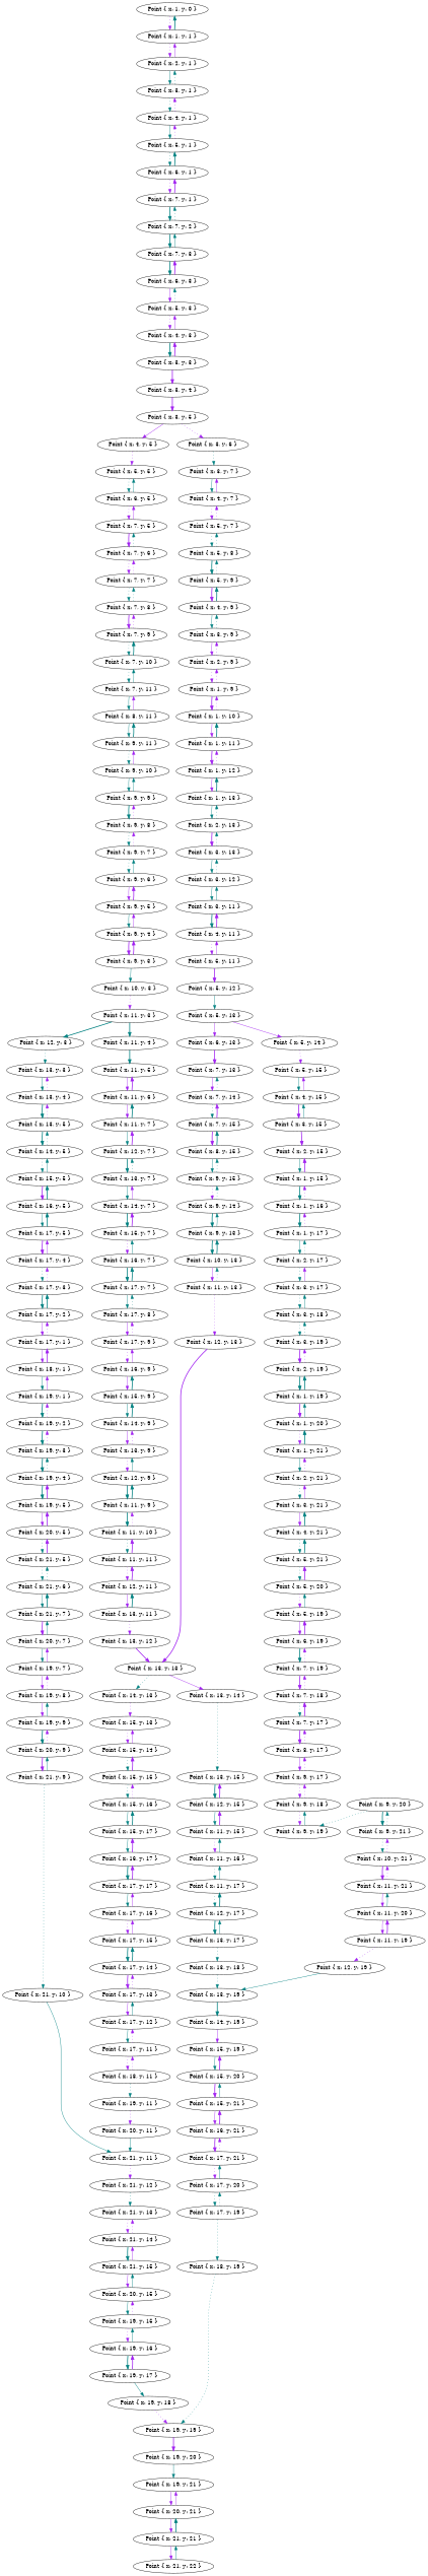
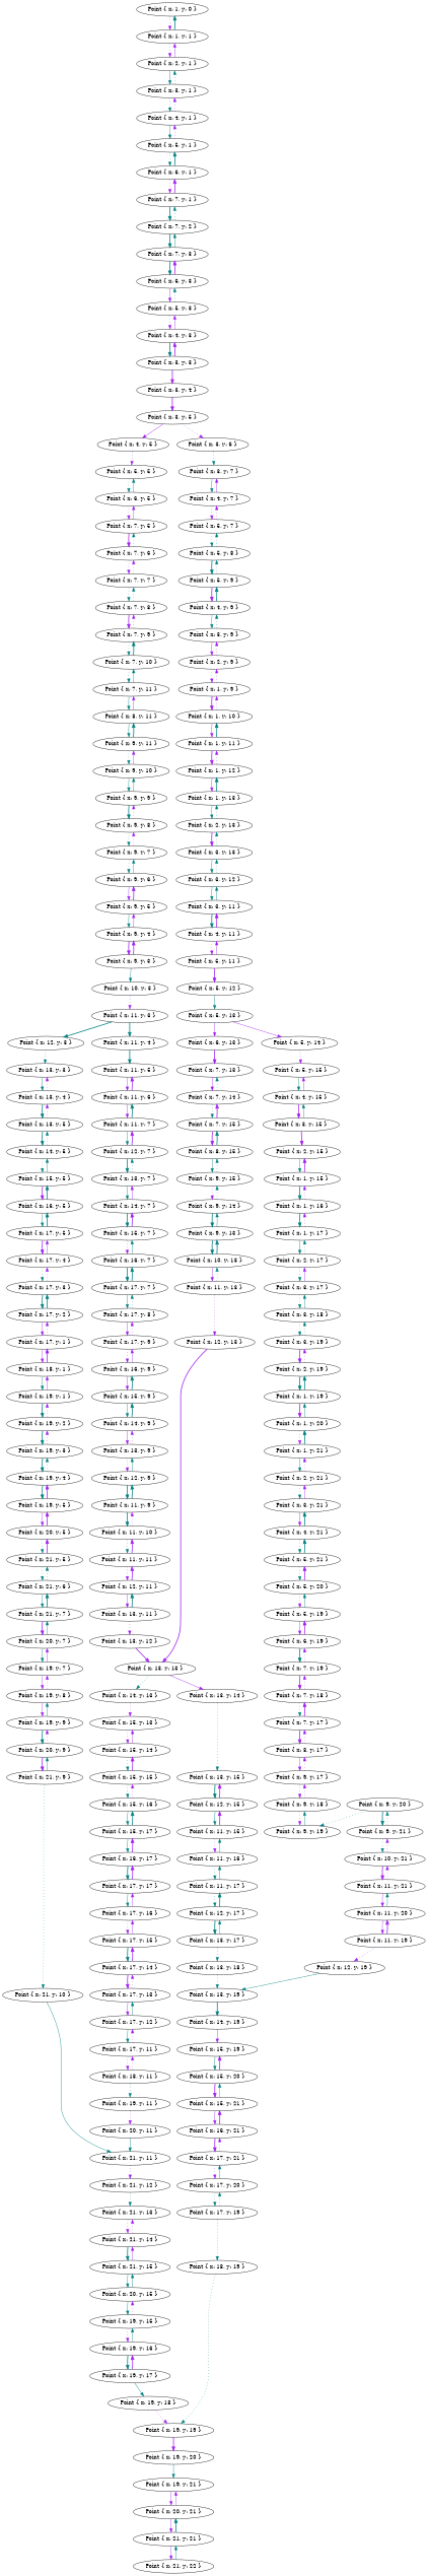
  digraph {
    edge [color=teal style=dotted]
    n1 [label="Point { x: 1, y: 0 }"]
    n2 [label="Point { x: 1, y: 1 }"]
    n3 [label="Point { x: 2, y: 1 }"]
    n4 [label="Point { x: 3, y: 1 }"]
    n5 [label="Point { x: 4, y: 1 }"]
    n6 [label="Point { x: 5, y: 1 }"]
    n7 [label="Point { x: 6, y: 1 }"]
    n8 [label="Point { x: 7, y: 1 }"]
    n9 [label="Point { x: 7, y: 2 }"]
    n10 [label="Point { x: 7, y: 3 }"]
    n11 [label="Point { x: 17, y: 1 }"]
    n12 [label="Point { x: 18, y: 1 }"]
    n13 [label="Point { x: 17, y: 2 }"]
    n14 [label="Point { x: 19, y: 1 }"]
    n15 [label="Point { x: 17, y: 3 }"]
    n16 [label="Point { x: 19, y: 2 }"]
    n17 [label="Point { x: 19, y: 3 }"]
    n18 [label="Point { x: 6, y: 3 }"]
    n19 [label="Point { x: 17, y: 4 }"]
    n20 [label="Point { x: 19, y: 4 }"]
    n21 [label="Point { x: 3, y: 3 }"]
    n22 [label="Point { x: 4, y: 3 }"]
    n23 [label="Point { x: 3, y: 4 }"]
    n24 [label="Point { x: 5, y: 3 }"]
    n25 [label="Point { x: 3, y: 5 }"]
    n26 [label="Point { x: 9, y: 3 }"]
    n27 [label="Point { x: 10, y: 3 }"]
    n28 [label="Point { x: 9, y: 4 }"]
    n29 [label="Point { x: 11, y: 3 }"]
    n30 [label="Point { x: 9, y: 5 }"]
    n31 [label="Point { x: 12, y: 3 }"]
    n32 [label="Point { x: 11, y: 4 }"]
    n33 [label="Point { x: 13, y: 3 }"]
    n34 [label="Point { x: 11, y: 5 }"]
    n35 [label="Point { x: 13, y: 4 }"]
    n36 [label="Point { x: 13, y: 5 }"]
    n37 [label="Point { x: 17, y: 5 }"]
    n38 [label="Point { x: 19, y: 5 }"]
    n39 [label="Point { x: 4, y: 5 }"]
    n40 [label="Point { x: 3, y: 6 }"]
    n41 [label="Point { x: 9, y: 6 }"]
    n42 [label="Point { x: 11, y: 6 }"]
    n43 [label="Point { x: 14, y: 5 }"]
    n44 [label="Point { x: 16, y: 5 }"]
    n45 [label="Point { x: 20, y: 5 }"]
    n46 [label="Point { x: 5, y: 5 }"]
    n47 [label="Point { x: 3, y: 7 }"]
    n48 [label="Point { x: 6, y: 5 }"]
    n49 [label="Point { x: 7, y: 5 }"]
    n50 [label="Point { x: 7, y: 6 }"]
    n51 [label="Point { x: 7, y: 7 }"]
    n52 [label="Point { x: 9, y: 7 }"]
    n53 [label="Point { x: 11, y: 7 }"]
    n54 [label="Point { x: 15, y: 5 }"]
    n55 [label="Point { x: 21, y: 5 }"]
    n56 [label="Point { x: 21, y: 6 }"]
    n57 [label="Point { x: 21, y: 7 }"]
    n58 [label="Point { x: 4, y: 7 }"]
    n59 [label="Point { x: 7, y: 8 }"]
    n60 [label="Point { x: 9, y: 8 }"]
    n61 [label="Point { x: 12, y: 7 }"]
    n62 [label="Point { x: 20, y: 7 }"]
    n63 [label="Point { x: 5, y: 7 }"]
    n64 [label="Point { x: 5, y: 8 }"]
    n65 [label="Point { x: 5, y: 9 }"]
    n66 [label="Point { x: 7, y: 9 }"]
    n67 [label="Point { x: 9, y: 9 }"]
    n68 [label="Point { x: 13, y: 7 }"]
    n69 [label="Point { x: 14, y: 7 }"]
    n70 [label="Point { x: 15, y: 7 }"]
    n71 [label="Point { x: 16, y: 7 }"]
    n72 [label="Point { x: 17, y: 7 }"]
    n73 [label="Point { x: 17, y: 8 }"]
    n74 [label="Point { x: 17, y: 9 }"]
    n75 [label="Point { x: 19, y: 7 }"]
    n76 [label="Point { x: 19, y: 8 }"]
    n77 [label="Point { x: 19, y: 9 }"]
    n78 [label="Point { x: 4, y: 9 }"]
    n79 [label="Point { x: 7, y: 10 }"]
    n80 [label="Point { x: 9, y: 10 }"]
    n81 [label="Point { x: 16, y: 9 }"]
    n82 [label="Point { x: 20, y: 9 }"]
    n83 [label="Point { x: 1, y: 9 }"]
    n84 [label="Point { x: 2, y: 9 }"]
    n85 [label="Point { x: 1, y: 10 }"]
    n86 [label="Point { x: 3, y: 9 }"]
    n87 [label="Point { x: 1, y: 11 }"]
    n88 [label="Point { x: 7, y: 11 }"]
    n89 [label="Point { x: 9, y: 11 }"]
    n90 [label="Point { x: 11, y: 9 }"]
    n91 [label="Point { x: 12, y: 9 }"]
    n92 [label="Point { x: 11, y: 10 }"]
    n93 [label="Point { x: 13, y: 9 }"]
    n94 [label="Point { x: 11, y: 11 }"]
    n95 [label="Point { x: 14, y: 9 }"]
    n96 [label="Point { x: 15, y: 9 }"]
    n97 [label="Point { x: 21, y: 9 }"]
    n98 [label="Point { x: 21, y: 10 }"]
    n99 [label="Point { x: 21, y: 11 }"]
    n100 [label="Point { x: 1, y: 12 }"]
    n101 [label="Point { x: 8, y: 11 }"]
    n102 [label="Point { x: 12, y: 11 }"]
    n103 [label="Point { x: 21, y: 12 }"]
    n104 [label="Point { x: 1, y: 13 }"]
    n105 [label="Point { x: 3, y: 11 }"]
    n106 [label="Point { x: 4, y: 11 }"]
    n107 [label="Point { x: 3, y: 12 }"]
    n108 [label="Point { x: 5, y: 11 }"]
    n109 [label="Point { x: 3, y: 13 }"]
    n110 [label="Point { x: 5, y: 12 }"]
    n111 [label="Point { x: 5, y: 13 }"]
    n112 [label="Point { x: 13, y: 11 }"]
    n113 [label="Point { x: 13, y: 12 }"]
    n114 [label="Point { x: 13, y: 13 }"]
    n115 [label="Point { x: 17, y: 11 }"]
    n116 [label="Point { x: 18, y: 11 }"]
    n117 [label="Point { x: 17, y: 12 }"]
    n118 [label="Point { x: 19, y: 11 }"]
    n119 [label="Point { x: 17, y: 13 }"]
    n120 [label="Point { x: 20, y: 11 }"]
    n121 [label="Point { x: 21, y: 13 }"]
    n122 [label="Point { x: 2, y: 13 }"]
    n123 [label="Point { x: 6, y: 13 }"]
    n124 [label="Point { x: 5, y: 14 }"]
    n125 [label="Point { x: 14, y: 13 }"]
    n126 [label="Point { x: 13, y: 14 }"]
    n127 [label="Point { x: 17, y: 14 }"]
    n128 [label="Point { x: 21, y: 14 }"]
    n129 [label="Point { x: 7, y: 13 }"]
    n130 [label="Point { x: 5, y: 15 }"]
    n131 [label="Point { x: 7, y: 14 }"]
    n132 [label="Point { x: 7, y: 15 }"]
    n133 [label="Point { x: 9, y: 13 }"]
    n134 [label="Point { x: 10, y: 13 }"]
    n135 [label="Point { x: 9, y: 14 }"]
    n136 [label="Point { x: 11, y: 13 }"]
    n137 [label="Point { x: 9, y: 15 }"]
    n138 [label="Point { x: 12, y: 13 }"]
    n139 [label="Point { x: 15, y: 13 }"]
    n140 [label="Point { x: 13, y: 15 }"]
    n141 [label="Point { x: 15, y: 14 }"]
    n142 [label="Point { x: 15, y: 15 }"]
    n143 [label="Point { x: 17, y: 15 }"]
    n144 [label="Point { x: 21, y: 15 }"]
    n145 [label="Point { x: 4, y: 15 }"]
    n146 [label="Point { x: 8, y: 15 }"]
    n147 [label="Point { x: 12, y: 15 }"]
    n148 [label="Point { x: 15, y: 16 }"]
    n149 [label="Point { x: 17, y: 16 }"]
    n150 [label="Point { x: 20, y: 15 }"]
    n151 [label="Point { x: 1, y: 15 }"]
    n152 [label="Point { x: 2, y: 15 }"]
    n153 [label="Point { x: 1, y: 16 }"]
    n154 [label="Point { x: 1, y: 17 }"]
    n155 [label="Point { x: 3, y: 15 }"]
    n156 [label="Point { x: 11, y: 15 }"]
    n157 [label="Point { x: 11, y: 16 }"]
    n158 [label="Point { x: 11, y: 17 }"]
    n159 [label="Point { x: 15, y: 17 }"]
    n160 [label="Point { x: 17, y: 17 }"]
    n161 [label="Point { x: 19, y: 15 }"]
    n162 [label="Point { x: 19, y: 16 }"]
    n163 [label="Point { x: 19, y: 17 }"]
    n164 [label="Point { x: 2, y: 17 }"]
    n165 [label="Point { x: 12, y: 17 }"]
    n166 [label="Point { x: 16, y: 17 }"]
    n167 [label="Point { x: 19, y: 18 }"]
    n168 [label="Point { x: 3, y: 17 }"]
    n169 [label="Point { x: 3, y: 18 }"]
    n170 [label="Point { x: 3, y: 19 }"]
    n171 [label="Point { x: 7, y: 17 }"]
    n172 [label="Point { x: 8, y: 17 }"]
    n173 [label="Point { x: 7, y: 18 }"]
    n174 [label="Point { x: 9, y: 17 }"]
    n175 [label="Point { x: 7, y: 19 }"]
    n176 [label="Point { x: 9, y: 18 }"]
    n177 [label="Point { x: 9, y: 19 }"]
    n178 [label="Point { x: 13, y: 17 }"]
    n179 [label="Point { x: 13, y: 18 }"]
    n180 [label="Point { x: 13, y: 19 }"]
    n181 [label="Point { x: 19, y: 19 }"]
    n182 [label="Point { x: 2, y: 19 }"]
    n183 [label="Point { x: 6, y: 19 }"]
    n184 [label="Point { x: 14, y: 19 }"]
    n185 [label="Point { x: 19, y: 20 }"]
    n186 [label="Point { x: 1, y: 19 }"]
    n187 [label="Point { x: 1, y: 20 }"]
    n188 [label="Point { x: 1, y: 21 }"]
    n189 [label="Point { x: 5, y: 19 }"]
    n190 [label="Point { x: 5, y: 20 }"]
    n191 [label="Point { x: 5, y: 21 }"]
    n192 [label="Point { x: 9, y: 20 }"]
    n193 [label="Point { x: 9, y: 21 }"]
    n194 [label="Point { x: 11, y: 19 }"]
    n195 [label="Point { x: 12, y: 19 }"]
    n196 [label="Point { x: 11, y: 20 }"]
    n197 [label="Point { x: 11, y: 21 }"]
    n198 [label="Point { x: 15, y: 19 }"]
    n199 [label="Point { x: 15, y: 20 }"]
    n200 [label="Point { x: 15, y: 21 }"]
    n201 [label="Point { x: 17, y: 19 }"]
    n202 [label="Point { x: 18, y: 19 }"]
    n203 [label="Point { x: 17, y: 20 }"]
    n204 [label="Point { x: 17, y: 21 }"]
    n205 [label="Point { x: 19, y: 21 }"]
    n206 [label="Point { x: 2, y: 21 }"]
    n207 [label="Point { x: 4, y: 21 }"]
    n208 [label="Point { x: 10, y: 21 }"]
    n209 [label="Point { x: 16, y: 21 }"]
    n210 [label="Point { x: 20, y: 21 }"]
    n211 [label="Point { x: 3, y: 21 }"]
    n212 [label="Point { x: 21, y: 21 }"]
    n213 [label="Point { x: 21, y: 22 }"]
    n1 -> n2 [color=purple]
    n2 -> n1 [style=bold]
    n2 -> n3 [color=purple]
    n3 -> n2 [color=purple style=solid]
    n3 -> n4 [style=solid]
    n4 -> n3
    n4 -> n5
    n5 -> n4 [color=purple]
    n5 -> n6 [style=solid]
    n6 -> n5 [color=purple]
    n6 -> n7
    n7 -> n6 [style=bold]
    n7 -> n8 [color=purple]
    n8 -> n7 [color=purple style=bold]
    n8 -> n9 [style=bold]
    n9 -> n8
    n9 -> n10 [style=bold]
    n10 -> n9 [style=solid]
    n10 -> n18 [style=bold]
    n11 -> n12 [color=purple style=solid]
    n11 -> n13 [color=purple]
    n12 -> n11 [color=purple style=bold]
    n12 -> n14 [style=solid]
    n13 -> n11 [color=purple style=solid]
    n13 -> n15 [style=bold]
    n14 -> n12 [color=purple style=solid]
    n14 -> n16 [style=bold]
    n15 -> n13 [style=bold]
    n15 -> n19 [color=purple]
    n16 -> n14 [color=purple]
    n16 -> n17 [style=bold]
    n17 -> n16 [color=purple]
    n17 -> n20 [style=bold]
    n18 -> n10 [color=purple style=bold]
    n18 -> n24 [color=purple style=solid]
    n19 -> n15
    n19 -> n37 [color=purple style=solid]
    n20 -> n17
    n20 -> n38 [style=bold]
    n21 -> n22 [color=purple style=bold]
    n21 -> n23 [color=purple style=bold]
    n22 -> n21 [style=bold]
    n22 -> n24 [color=purple style=solid]
    n23 -> n25 [color=purple style=bold]
    n24 -> n18
    n24 -> n22 [color=purple]
    n25 -> n39 [color=purple style=solid]
    n25 -> n40 [color=purple]
    n26 -> n27 [style=solid]
    n26 -> n28 [color=purple style=bold]
    n27 -> n29 [color=purple]
    n28 -> n26 [color=purple style=bold]
    n28 -> n30 [color=purple style=solid]
    n29 -> n31 [style=bold]
    n29 -> n32 [style=bold]
    n30 -> n28 [style=solid]
    n30 -> n41 [color=purple style=bold]
    n31 -> n33
    n32 -> n34 [style=bold]
    n33 -> n35 [style=solid]
    n34 -> n42 [color=purple style=solid]
    n35 -> n33 [color=purple]
    n35 -> n36 [style=bold]
    n36 -> n35 [color=purple]
    n36 -> n43 [style=bold]
    n37 -> n19 [color=purple style=bold]
    n37 -> n44 [style=bold]
    n38 -> n20 [color=purple style=bold]
    n38 -> n45 [color=purple style=solid]
    n39 -> n46 [color=purple]
    n40 -> n47
    n41 -> n30 [color=purple style=solid]
    n41 -> n52 [style=solid]
    n42 -> n34 [color=purple style=bold]
    n42 -> n53 [color=purple style=solid]
    n43 -> n36
    n43 -> n54
    n44 -> n37 [style=solid]
    n44 -> n54 [style=bold]
    n45 -> n38 [color=purple style=bold]
    n45 -> n55
    n46 -> n48
    n47 -> n58 [style=solid]
    n48 -> n46 [style=solid]
    n48 -> n49 [color=purple]
    n49 -> n48 [color=purple style=solid]
    n49 -> n50 [color=purple style=bold]
    n50 -> n49
    n50 -> n51 [color=purple]
    n51 -> n50 [color=purple]
    n51 -> n59
    n52 -> n41
    n52 -> n60 [color=purple]
    n53 -> n42 [style=bold]
    n53 -> n61 [style=solid]
    n54 -> n43 [style=solid]
    n54 -> n44 [color=purple style=bold]
    n55 -> n45 [color=purple style=bold]
    n55 -> n56
    n56 -> n55
    n56 -> n57 [style=solid]
    n57 -> n56 [style=bold]
    n57 -> n62 [color=purple style=bold]
    n58 -> n47 [color=purple style=solid]
    n58 -> n63 [color=purple]
    n59 -> n51
    n59 -> n66 [color=purple style=bold]
    n60 -> n52
    n60 -> n67 [color=purple]
    n61 -> n53 [color=purple style=bold]
    n61 -> n68 [style=bold]
    n62 -> n57 [style=solid]
    n62 -> n75 [style=solid]
    n63 -> n58 [color=purple]
    n63 -> n64
    n64 -> n63
    n64 -> n65 [style=bold]
    n65 -> n64
    n65 -> n78 [color=purple style=bold]
    n66 -> n59 [color=purple]
    n66 -> n79
    n67 -> n60 [style=bold]
    n67 -> n80 [style=solid]
    n68 -> n61
    n68 -> n69 [style=solid]
    n69 -> n68 [color=purple style=solid]
    n69 -> n70 [style=bold]
    n70 -> n69 [color=purple style=bold]
    n70 -> n71 [color=purple]
    n71 -> n70 [style=solid]
    n71 -> n72 [style=bold]
    n72 -> n71 [style=bold]
    n72 -> n73 [style=solid]
    n73 -> n72
    n73 -> n74 [color=purple style=solid]
    n74 -> n73 [color=purple]
    n74 -> n81 [color=purple]
    n75 -> n62 [color=purple style=solid]
    n75 -> n76 [color=purple style=solid]
    n76 -> n75 [color=purple]
    n76 -> n77 [color=purple style=solid]
    n77 -> n76 [style=solid]
    n77 -> n82 [style=bold]
    n78 -> n65 [style=bold]
    n78 -> n86 [style=solid]
    n79 -> n66 [style=bold]
    n79 -> n88
    n80 -> n67 [style=solid]
    n80 -> n89 [color=purple style=solid]
    n81 -> n74 [color=purple style=solid]
    n81 -> n96 [color=purple style=solid]
    n82 -> n77 [color=purple]
    n82 -> n97 [color=purple style=bold]
    n83 -> n84 [color=purple]
    n83 -> n85 [color=purple style=bold]
    n84 -> n83 [color=purple]
    n84 -> n86 [color=purple]
    n85 -> n83 [color=purple]
    n85 -> n87 [color=purple style=solid]
    n86 -> n78
    n86 -> n84 [color=purple style=solid]
    n87 -> n85 [style=bold]
    n87 -> n100 [color=purple style=bold]
    n88 -> n79 [style=solid]
    n88 -> n101 [style=solid]
    n89 -> n80
    n89 -> n101 [style=bold]
    n90 -> n91 [style=bold]
    n90 -> n92 [style=bold]
    n91 -> n90 [style=bold]
    n91 -> n93 [style=solid]
    n92 -> n90 [color=purple]
    n92 -> n94
    n93 -> n91 [color=purple]
    n93 -> n95 [color=purple]
    n94 -> n92 [color=purple style=bold]
    n94 -> n102 [color=purple]
    n95 -> n93 [color=purple style=solid]
    n95 -> n96 [style=bold]
    n96 -> n81 [style=bold]
    n96 -> n95 [style=solid]
    n97 -> n82 [style=solid]
    n97 -> n98
    n98 -> n99 [style=solid]
    n99 -> n103 [color=purple]
    n100 -> n87 [color=purple]
    n100 -> n104 [color=purple style=solid]
    n101 -> n88 [color=purple style=solid]
    n101 -> n89 [style=solid]
    n102 -> n94 [color=purple style=bold]
    n102 -> n112 [color=purple style=solid]
    n103 -> n121
    n104 -> n100 [style=bold]
    n104 -> n122 [style=solid]
    n105 -> n106 [style=bold]
    n105 -> n107 [style=solid]
    n106 -> n105 [color=purple style=bold]
    n106 -> n108 [color=purple]
    n107 -> n105 [style=solid]
    n107 -> n109
    n108 -> n106 [color=purple style=solid]
    n108 -> n110 [color=purple style=bold]
    n109 -> n107 [style=solid]
    n109 -> n122
    n110 -> n111 [style=solid]
    n111 -> n123 [color=purple style=solid]
    n111 -> n124 [color=purple style=solid]
    n112 -> n102 [style=bold]
    n112 -> n113 [color=purple]
    n113 -> n114 [color=purple style=bold]
    n114 -> n125
    n114 -> n126 [color=purple style=solid]
    n115 -> n116 [color=purple]
    n115 -> n117 [color=purple]
    n116 -> n115 [color=purple]
    n116 -> n118
    n117 -> n115 [style=solid]
    n117 -> n119 [style=solid]
    n118 -> n120 [color=purple]
    n119 -> n117 [color=purple style=solid]
    n119 -> n127 [color=purple]
    n120 -> n99 [style=solid]
    n121 -> n128 [color=purple]
    n122 -> n104
    n122 -> n109 [color=purple style=bold]
    n123 -> n129 [color=purple style=bold]
    n124 -> n130 [color=purple]
    n125 -> n139 [color=purple]
    n126 -> n140
    n127 -> n119 [color=purple style=bold]
-   n127 -> n143 [style=bold]
+   n127 -> n143 [color=purple style=bold]
    n128 -> n121 [color=purple]
    n128 -> n144 [style=bold]
    n129 -> n131 [color=purple style=solid]
    n130 -> n145 [style=solid]
    n131 -> n129
    n131 -> n132
    n132 -> n131 [color=purple style=bold]
    n132 -> n146 [color=purple style=bold]
    n133 -> n134 [style=bold]
    n133 -> n135 [style=solid]
    n134 -> n133 [style=bold]
    n134 -> n136 [color=purple style=solid]
    n135 -> n133 [style=bold]
    n135 -> n137
    n136 -> n134
    n136 -> n138 [color=purple]
    n137 -> n135 [color=purple]
    n137 -> n146
    n138 -> n114 [color=purple style=bold]
    n139 -> n141 [color=purple]
    n140 -> n147 [style=bold]
    n141 -> n139 [color=purple style=solid]
    n141 -> n142
    n142 -> n141 [color=purple style=bold]
    n142 -> n148
    n143 -> n127 [style=bold]
    n143 -> n149 [color=purple style=solid]
    n144 -> n128 [color=purple style=solid]
-   n144 -> n150 [color=purple style=solid]
+   n144 -> n150 [style=solid]
    n145 -> n130 [color=purple style=solid]
    n145 -> n155 [color=purple style=bold]
    n146 -> n132 [style=bold]
    n146 -> n137 [style=solid]
    n147 -> n140 [color=purple style=bold]
    n147 -> n156 [style=solid]
    n148 -> n142 [color=purple]
    n148 -> n159 [style=solid]
    n149 -> n143 [color=purple]
    n149 -> n160 [color=purple style=solid]
    n150 -> n144 [style=solid]
    n150 -> n161 [style=solid]
    n151 -> n152 [color=purple style=bold]
    n151 -> n153 [style=bold]
    n152 -> n151 [style=solid]
    n153 -> n151 [color=purple]
    n153 -> n154 [style=bold]
    n154 -> n153 [color=purple]
    n154 -> n164 [style=solid]
    n155 -> n145 [style=solid]
    n155 -> n152 [color=purple style=bold]
    n156 -> n147 [color=purple style=bold]
    n156 -> n157 [color=purple]
    n157 -> n156 [style=solid]
    n157 -> n158
    n158 -> n157 [style=solid]
    n158 -> n165
    n159 -> n148 [style=bold]
    n159 -> n166 [style=solid]
    n160 -> n149 [style=solid]
    n160 -> n166 [color=purple style=bold]
    n161 -> n150 [color=purple]
    n161 -> n162 [color=purple]
    n162 -> n161 [style=solid]
    n162 -> n163 [style=bold]
    n163 -> n162 [color=purple style=bold]
    n163 -> n167 [style=solid]
    n164 -> n154
    n164 -> n168
    n165 -> n158 [style=bold]
    n165 -> n178 [style=bold]
    n166 -> n159 [color=purple style=bold]
    n166 -> n160 [style=bold]
    n167 -> n181 [color=purple]
    n168 -> n164 [color=purple style=solid]
    n168 -> n169
    n169 -> n168 [style=solid]
    n169 -> n170
    n170 -> n169
    n170 -> n182 [color=purple style=bold]
    n171 -> n172 [color=purple style=bold]
    n171 -> n173 [color=purple style=bold]
    n172 -> n171 [color=purple]
    n172 -> n174 [color=purple style=solid]
    n173 -> n171
    n173 -> n175 [color=purple]
    n174 -> n172 [color=purple]
    n174 -> n176 [color=purple]
    n175 -> n173 [color=purple style=bold]
    n175 -> n183 [color=purple]
    n176 -> n174 [color=purple]
    n176 -> n177 [color=purple]
    n177 -> n176 [style=solid]
    n178 -> n165 [style=solid]
    n178 -> n179
    n179 -> n180
    n180 -> n184 [style=bold]
    n181 -> n185 [color=purple style=bold]
    n182 -> n170 [color=purple]
    n182 -> n186 [style=bold]
    n183 -> n175 [style=bold]
    n183 -> n189 [color=purple style=bold]
    n184 -> n198 [color=purple style=solid]
    n185 -> n205 [style=solid]
    n186 -> n182 [style=bold]
    n186 -> n187 [color=purple style=bold]
    n187 -> n186 [style=solid]
    n187 -> n188 [color=purple]
    n188 -> n187 [style=bold]
    n188 -> n206 [style=solid]
    n189 -> n183 [color=purple style=solid]
    n189 -> n190 [style=solid]
    n190 -> n189 [color=purple]
    n190 -> n191 [color=purple style=bold]
    n191 -> n190
    n191 -> n207 [style=bold]
    n192 -> n177
    n192 -> n193 [style=bold]
    n193 -> n192
    n193 -> n208
    n194 -> n195 [color=purple]
    n194 -> n196 [color=purple style=bold]
    n195 -> n180 [style=solid]
    n196 -> n194 [color=purple style=solid]
    n196 -> n197 [style=solid]
    n197 -> n196 [color=purple style=solid]
    n197 -> n208 [color=purple]
    n198 -> n199 [style=solid]
    n199 -> n198 [color=purple style=bold]
    n199 -> n200 [color=purple style=bold]
    n200 -> n199 [style=solid]
    n200 -> n209 [color=purple style=solid]
    n201 -> n202
    n201 -> n203
    n202 -> n181
    n203 -> n201
    n203 -> n204 [style=solid]
    n204 -> n203 [color=purple]
    n204 -> n209 [color=purple]
    n205 -> n210 [color=purple style=solid]
    n206 -> n188 [color=purple]
    n206 -> n211
    n207 -> n191
    n207 -> n211 [style=bold]
    n208 -> n193 [color=purple]
    n208 -> n197 [color=purple style=bold]
    n209 -> n200 [color=purple style=bold]
    n209 -> n204 [color=purple style=bold]
    n210 -> n205 [color=purple style=solid]
    n210 -> n212 [color=purple style=solid]
    n211 -> n206 [color=purple style=solid]
    n211 -> n207 [color=purple style=solid]
    n212 -> n210 [style=bold]
    n212 -> n213 [color=purple style=solid]
    n213 -> n212 [style=solid]
  }
